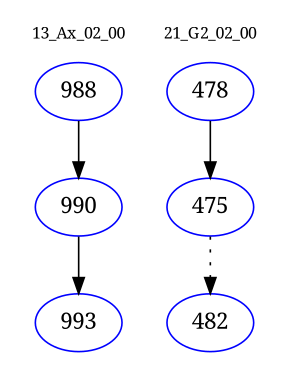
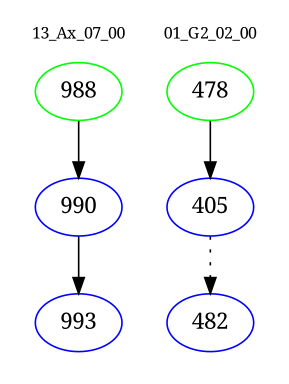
  digraph {
    fontname="Noto Serif"
    node [color=blue fontname="Noto Serif"]
    edge [color=black fontname="Noto Serif" style=solid]
-   n1 [label=988]
+   n1 [color=green label=988]
    n2 [label=990]
    n3 [label=993]
-   n4 [label=478]
-   n5 [label=475]
+   n4 [color=green label=478]
+   n5 [label=405]
    n6 [label=482]
    subgraph cluster_1 {
      color=white
      fontsize=10
-     label="13_Ax_02_00"
+     label="13_Ax_07_00"
      n1
      n2
      n3
    }
    subgraph cluster_2 {
      color=white
      fontsize=10
-     label="21_G2_02_00"
+     label="01_G2_02_00"
      n4
      n5
      n6
    }
    n1 -> n2
    n2 -> n3
    n4 -> n5
    n5 -> n6 [style=dotted]
  }
